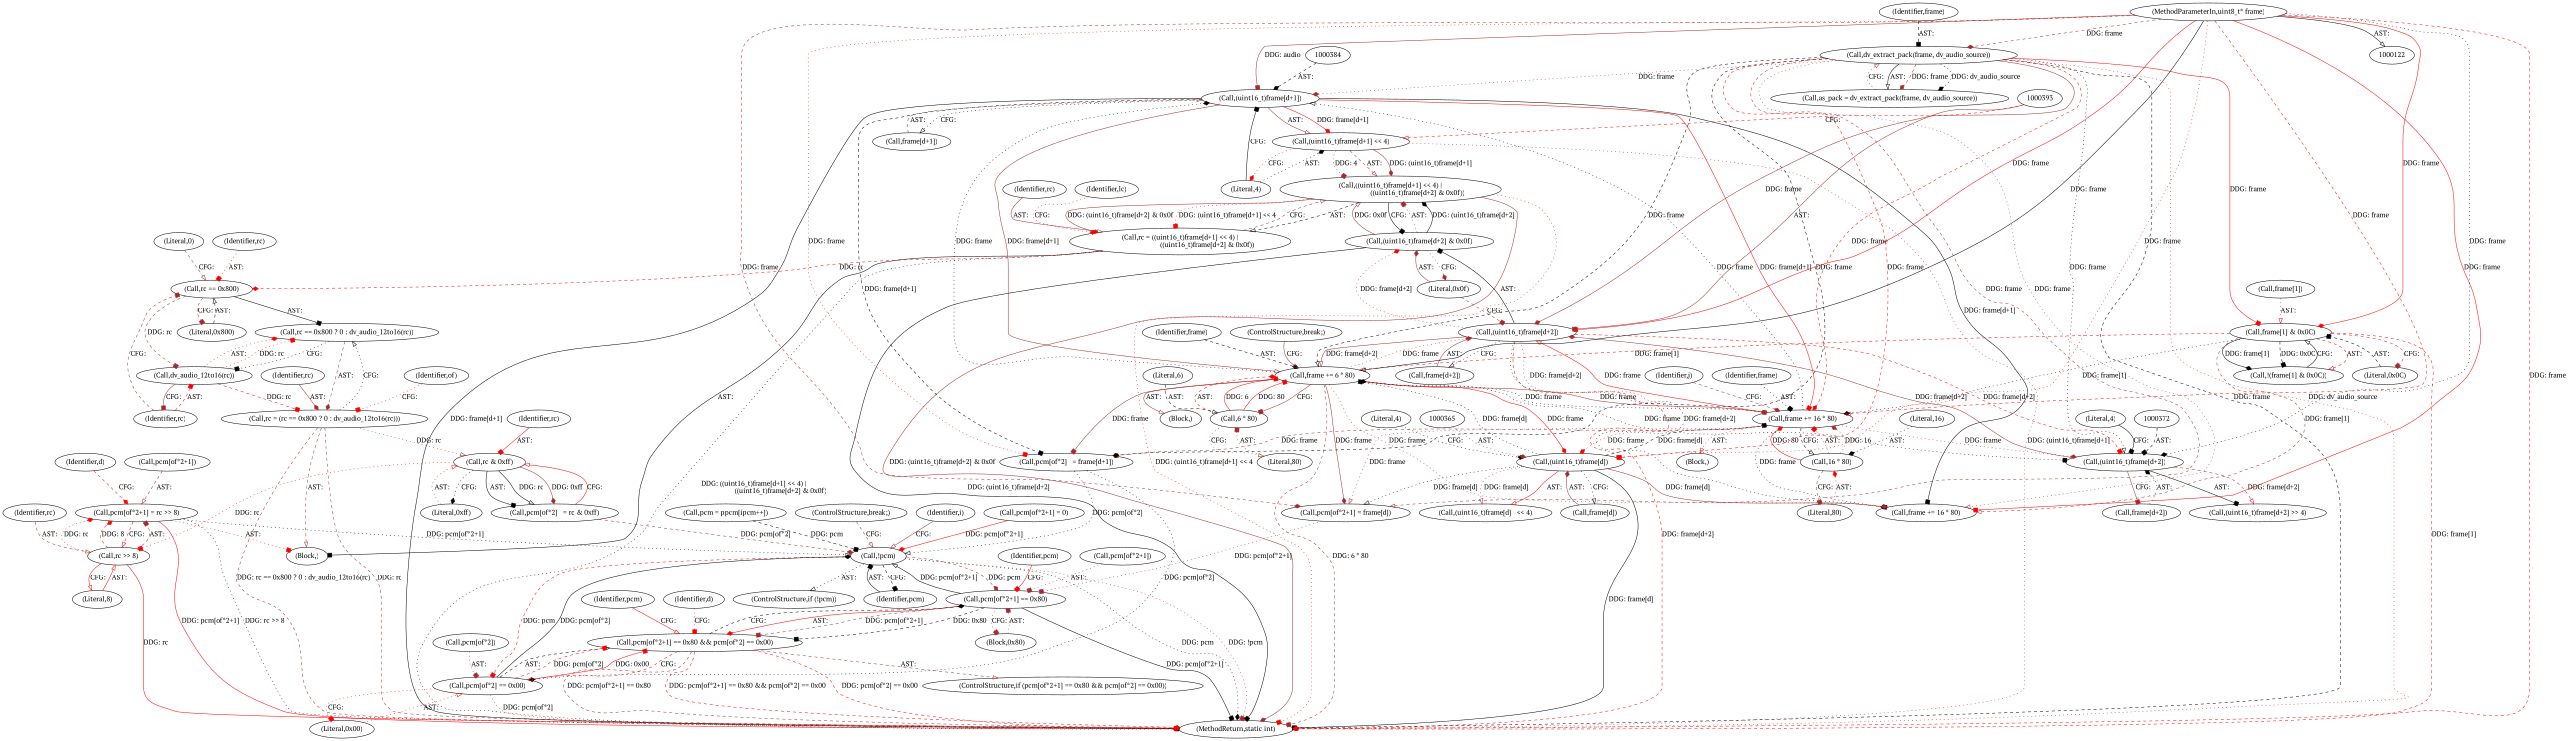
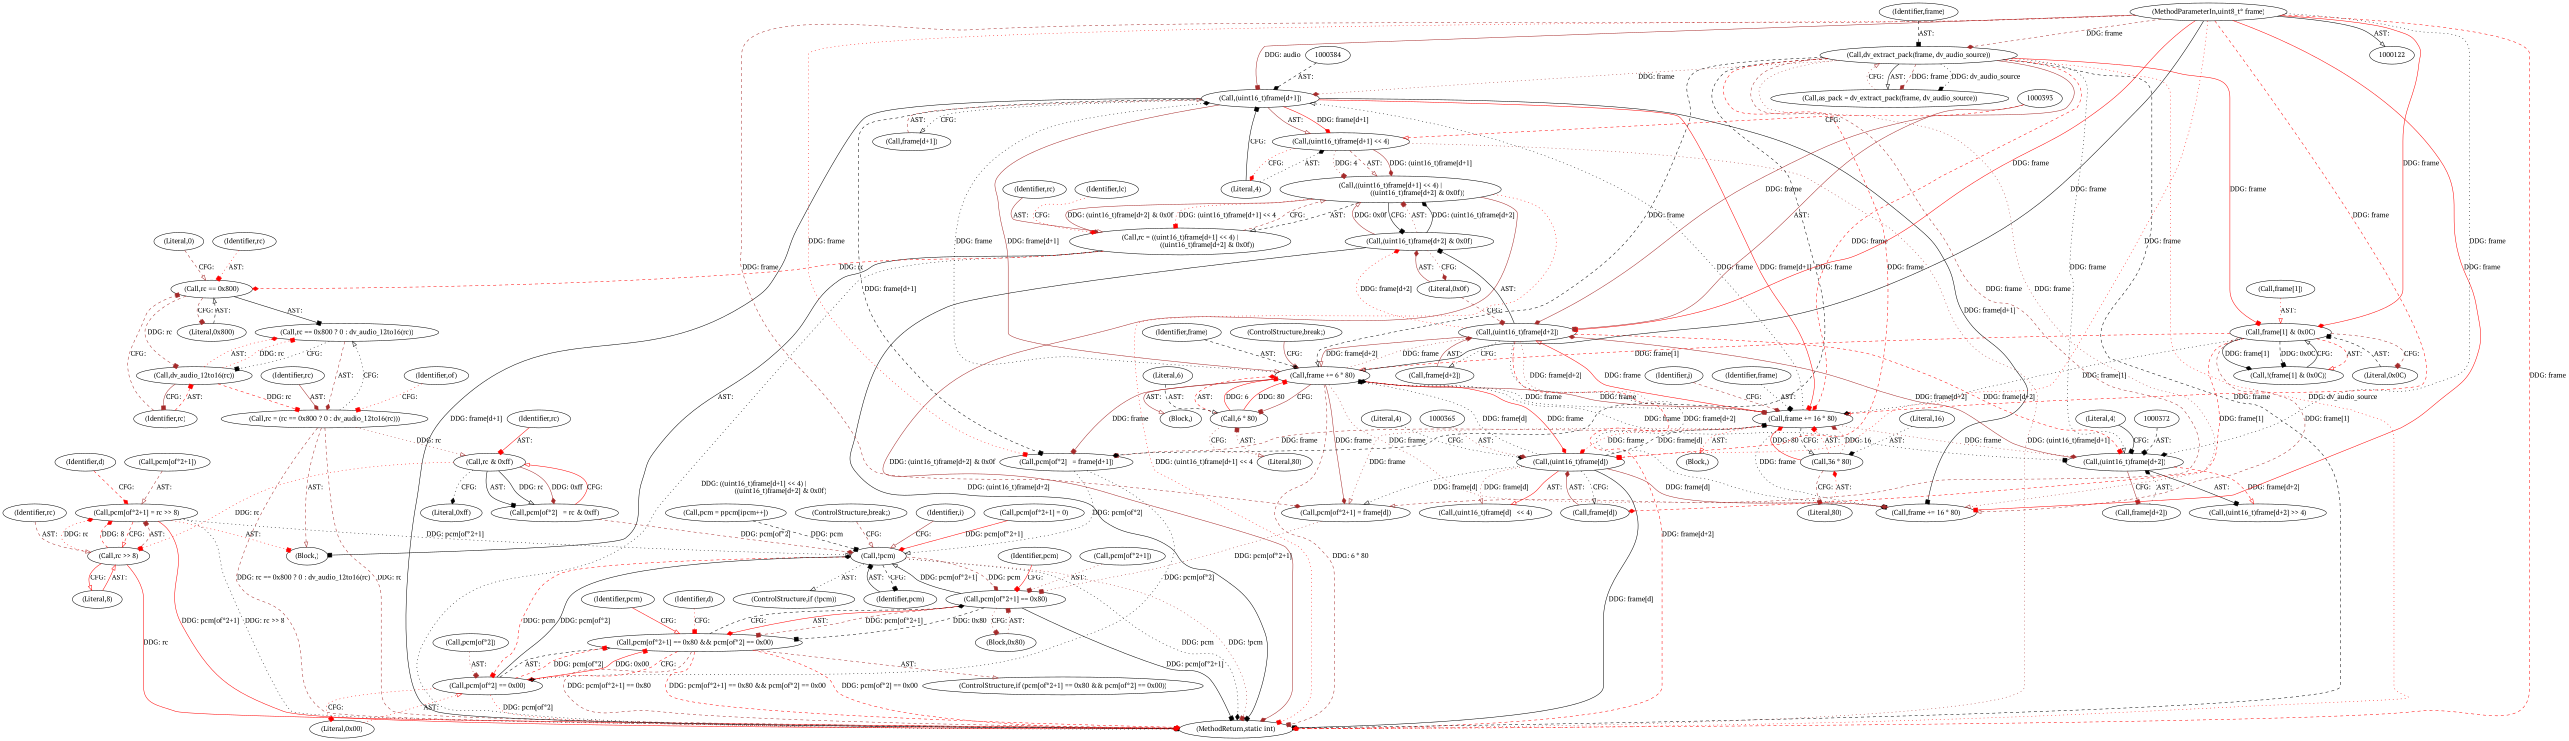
  digraph {
    fontname="PT Serif"
    node [fontname="PT Serif"]
    edge [arrowhead=box color=brown fontname="PT Serif" style=dotted]
    n1 [label="(Call,pcm[of*2+1] = rc >> 8)"]
    n2 [label="(Call,rc >> 8)"]
    n3 [label="(Call,!pcm)"]
    n4 [label="(MethodReturn,static int)"]
    n5 [label="(Block,)"]
    n6 [label="(Literal,8)"]
    n7 [label="(Call,pcm[of*2+1] == 0x80)"]
    n8 [label="(Call,pcm[of*2] == 0x00)"]
    n9 [label="(ControlStructure,if (!pcm))"]
    n10 [label="(Identifier,pcm)"]
    n11 [label="(Call,rc & 0xff)"]
    n12 [label="(Literal,0xff)"]
    n13 [label="(Call,pcm[of*2]   = rc & 0xff)"]
    n14 [label="(Call,rc = (rc == 0x800 ? 0 : dv_audio_12to16(rc)))"]
    n15 [label="(Call,rc == 0x800 ? 0 : dv_audio_12to16(rc))"]
    n16 [label="(Call,dv_audio_12to16(rc))"]
    n17 [label="(Identifier,rc)"]
    n18 [label="(Call,rc == 0x800)"]
    n19 [label="(Literal,0x800)"]
    n20 [label="(Call,rc = ((uint16_t)frame[d+1] << 4) |\n                             ((uint16_t)frame[d+2] & 0x0f))"]
    n21 [label="(Call,((uint16_t)frame[d+1] << 4) |\n                             ((uint16_t)frame[d+2] & 0x0f))"]
    n22 [label="(Call,(uint16_t)frame[d+2] & 0x0f)"]
    n23 [label="(Literal,0x0f)"]
    n24 [label="(Call,(uint16_t)frame[d+1] << 4)"]
    n25 [label="(Literal,4)"]
    n26 [label="(Call,(uint16_t)frame[d+1])"]
    n27 [label="(Call,frame += 6 * 80)"]
    n28 [label="(Call,frame += 16 * 80)"]
    n29 [label="(Call,pcm[of*2]   = frame[d+1])"]
    n30 [label="(Call,frame += 16 * 80)"]
    n31 [label="(Call,frame[d+1])"]
    n32 [label="(Call,6 * 80)"]
    n33 [label="(Call,(uint16_t)frame[d+2])"]
    n34 [label="(Call,(uint16_t)frame[d+2])"]
    n35 [label="(Call,(uint16_t)frame[d])"]
    n36 [label="(Block,)"]
    n37 [label="(Call,pcm[of*2+1] = frame[d])"]
-   n38 [label="(Call,16 * 80)"]
+   n38 [label="(Call,36 * 80)"]
    n39 [label="(Block,)"]
    n40 [label="(Literal,80)"]
    n41 [label="(Call,frame[d+2])"]
    n42 [label="(Call,frame[d+2])"]
    n43 [label="(Call,(uint16_t)frame[d+2] >> 4)"]
    n44 [label="(Call,(uint16_t)frame[d]   << 4)"]
    n45 [label="(Call,frame[d])"]
    n46 [label="(Call,dv_extract_pack(frame, dv_audio_source))"]
    n47 [label="(Call,frame[1] & 0x0C)"]
    n48 [label="(Call,as_pack = dv_extract_pack(frame, dv_audio_source))"]
    n49 [label="(Literal,0x0C)"]
    n50 [label="(Call,!(frame[1] & 0x0C))"]
    n51 [label="(MethodParameterIn,uint8_t* frame)"]
    1000122
    n53 [label="(Literal,80)"]
    n54 [label="(Call,pcm[of*2+1] == 0x80 && pcm[of*2] == 0x00)"]
    n55 [label="(Block,0x80)"]
    n56 [label="(Literal,0x00)"]
    n57 [label="(ControlStructure,if (pcm[of*2+1] == 0x80 && pcm[of*2] == 0x00))"]
    n58 [label="(Call,pcm[of*2])"]
    n59 [label="(Literal,4)"]
    n60 [label="(Identifier,of)"]
    n61 [label="(Literal,16)"]
    n62 [label="(Call,frame[1])"]
    n63 [label="(Call,pcm[of*2+1])"]
    n64 [label="(Literal,0)"]
    n65 [label="(ControlStructure,break;)"]
    n66 [label="(Identifier,i)"]
    n67 [label="(Identifier,d)"]
    n68 [label="(Identifier,d)"]
    n69 [label="(Identifier,j)"]
    n70 [label="(Identifier,rc)"]
    n71 [label="(Call,pcm[of*2+1])"]
    n72 [label="(Identifier,rc)"]
    n73 [label="(Identifier,rc)"]
    n74 [label="(Identifier,pcm)"]
    n75 [label="(Identifier,frame)"]
    n76 [label="(Call,pcm[of*2+1] = 0)"]
    n77 [label="(ControlStructure,break;)"]
    n78 [label="(Identifier,rc)"]
    n79 [label="(Identifier,lc)"]
    n80 [label="(Literal,4)"]
    n81 [label="(Identifier,frame)"]
    n82 [label="(Identifier,rc)"]
    n83 [label="(Identifier,pcm)"]
    n84 [label="(Literal,6)"]
    n85 [label="(Identifier,frame)"]
    n86 [label="(Call,pcm = ppcm[ipcm++])"]
    1000393
    1000384
    1000372
    1000365
    n1 -> n2 [arrowhead=onormal color=red label="CFG: " style=dashed]
    n1 -> n3 [arrowhead=onormal color=black label="DDG: pcm[of*2+1]"]
    n1 -> n4 [arrowhead=onormal color=black label="DDG: rc >> 8"]
    n1 -> n4 [arrowhead=onormal color=red label="DDG: pcm[of*2+1]" style=solid]
    n1 -> n5 [color=red label="AST: "]
    n2 -> n1 [label="AST: " style=dashed]
    n2 -> n1 [arrowhead=diamond color=red label="DDG: rc"]
    n2 -> n1 [arrowhead=diamond color=red label="DDG: 8" style=dashed]
    n2 -> n4 [arrowhead=onormal color=red label="DDG: rc" style=solid]
    n2 -> n6 [arrowhead=onormal color=red label="CFG: " style=solid]
    n3 -> n4 [arrowhead=diamond color=black label="DDG: pcm"]
    n3 -> n4 [label="DDG: !pcm"]
    n3 -> n7 [arrowhead=diamond label="DDG: pcm" style=dashed]
    n3 -> n8 [color=red label="DDG: pcm" style=dashed]
    n3 -> n9 [arrowhead=onormal color=black label="AST: "]
    n3 -> n10 [color=black label="CFG: " style=dashed]
    n6 -> n2 [arrowhead=onormal color=red label="AST: " style=solid]
    n7 -> n3 [arrowhead=onormal color=black label="DDG: pcm[of*2+1]" style=solid]
    n7 -> n4 [color=black label="DDG: pcm[of*2+1]" style=solid]
    n7 -> n54 [arrowhead=diamond color=red label="AST: " style=solid]
    n7 -> n54 [label="DDG: pcm[of*2+1]" style=dashed]
    n7 -> n54 [color=black label="DDG: 0x80" style=dashed]
    n7 -> n55 [label="CFG: "]
    n8 -> n3 [arrowhead=diamond color=black label="DDG: pcm[of*2]" style=solid]
    n8 -> n4 [arrowhead=diamond color=red label="DDG: pcm[of*2]"]
    n8 -> n54 [arrowhead=onormal color=black label="AST: " style=dashed]
    n8 -> n54 [color=red label="DDG: pcm[of*2]" style=dashed]
    n8 -> n54 [color=red label="DDG: 0x00" style=solid]
    n8 -> n56 [color=red label="CFG: "]
    n10 -> n3 [color=black label="AST: " style=solid]
    n11 -> n2 [color=red label="DDG: rc"]
    n11 -> n12 [arrowhead=diamond color=black label="CFG: "]
    n11 -> n13 [color=black label="AST: " style=solid]
    n11 -> n13 [arrowhead=onormal color=black label="DDG: rc" style=solid]
    n11 -> n13 [arrowhead=diamond label="DDG: 0xff" style=solid]
-   n12 -> n11 [arrowhead=onormal color=red label="AST: "]
    n13 -> n3 [arrowhead=diamond label="DDG: pcm[of*2]" style=dashed]
    n13 -> n11 [arrowhead=onormal color=red label="CFG: " style=solid]
    n14 -> n4 [arrowhead=onormal label="DDG: rc == 0x800 ? 0 : dv_audio_12to16(rc)" style=dashed]
    n14 -> n4 [arrowhead=onormal label="DDG: rc" style=dashed]
    n14 -> n5 [arrowhead=onormal label="AST: " style=dashed]
    n14 -> n11 [arrowhead=onormal label="DDG: rc"]
    n14 -> n15 [arrowhead=onormal color=black label="CFG: "]
    n15 -> n14 [arrowhead=diamond label="AST: " style=dashed]
    n15 -> n16 [color=black label="CFG: "]
    n16 -> n14 [color=red label="DDG: rc" style=dashed]
    n16 -> n15 [arrowhead=diamond color=red label="AST: "]
    n16 -> n15 [color=red label="DDG: rc"]
    n16 -> n17 [label="CFG: " style=solid]
    n17 -> n16 [color=red label="AST: " style=dashed]
    n17 -> n18 [label="CFG: " style=dashed]
    n18 -> n15 [color=black label="AST: " style=solid]
    n18 -> n16 [label="DDG: rc" style=dashed]
    n18 -> n19 [label="CFG: " style=dashed]
    n19 -> n18 [arrowhead=onormal color=black label="AST: " style=dashed]
    n20 -> n4 [color=black label="DDG: ((uint16_t)frame[d+1] << 4) |\n                             ((uint16_t)frame[d+2] & 0x0f)"]
    n20 -> n5 [color=black label="AST: " style=solid]
    n20 -> n18 [arrowhead=diamond color=red label="DDG: rc" style=dashed]
    n20 -> n21 [arrowhead=onormal label="CFG: " style=dashed]
    n21 -> n4 [color=red label="DDG: (uint16_t)frame[d+1] << 4"]
    n21 -> n4 [arrowhead=diamond label="DDG: (uint16_t)frame[d+2] & 0x0f" style=solid]
    n21 -> n20 [arrowhead=onormal color=black label="AST: " style=dashed]
    n21 -> n20 [color=red label="DDG: (uint16_t)frame[d+1] << 4"]
    n21 -> n20 [arrowhead=diamond label="DDG: (uint16_t)frame[d+2] & 0x0f" style=solid]
    n21 -> n22 [color=black label="CFG: " style=solid]
    n22 -> n4 [color=black label="DDG: (uint16_t)frame[d+2]" style=solid]
    n22 -> n21 [label="AST: "]
    n22 -> n21 [arrowhead=diamond color=black label="DDG: (uint16_t)frame[d+2]" style=solid]
    n22 -> n21 [arrowhead=onormal label="DDG: 0x0f" style=solid]
    n22 -> n23 [arrowhead=diamond label="CFG: "]
    n23 -> n22 [arrowhead=diamond label="AST: " style=solid]
    n23 -> n33 [label="CFG: " style=dashed]
    n24 -> n4 [arrowhead=onormal label="DDG: (uint16_t)frame[d+1]"]
    n24 -> n21 [arrowhead=onormal label="AST: " style=dashed]
    n24 -> n21 [arrowhead=diamond label="DDG: (uint16_t)frame[d+1]" style=solid]
    n24 -> n21 [label="DDG: 4"]
    n24 -> n25 [arrowhead=diamond color=red label="CFG: "]
    n25 -> n24 [arrowhead=diamond color=black label="AST: "]
    n25 -> n26 [color=black label="CFG: " style=solid]
    n26 -> n4 [arrowhead=diamond color=black label="DDG: frame[d+1]" style=solid]
    n26 -> n24 [arrowhead=onormal label="AST: " style=solid]
    n26 -> n24 [arrowhead=diamond color=red label="DDG: frame[d+1]" style=solid]
    n26 -> n27 [arrowhead=onormal label="DDG: frame[d+1]" style=solid]
    n26 -> n28 [color=red label="DDG: frame[d+1]" style=solid]
    n26 -> n29 [color=black label="DDG: frame[d+1]" style=dashed]
    n26 -> n30 [color=black label="DDG: frame[d+1]" style=solid]
    n26 -> n31 [arrowhead=onormal color=black label="CFG: "]
    n27 -> n4 [label="DDG: 6 * 80" style=dashed]
    n27 -> n26 [arrowhead=diamond color=black label="DDG: frame"]
    n27 -> n28 [arrowhead=diamond label="DDG: frame" style=solid]
    n27 -> n29 [label="DDG: frame" style=solid]
    n27 -> n30 [arrowhead=onormal label="DDG: frame"]
    n27 -> n32 [label="CFG: " style=solid]
    n27 -> n33 [arrowhead=diamond label="DDG: frame"]
    n27 -> n34 [color=black label="DDG: frame"]
    n27 -> n35 [arrowhead=diamond color=red label="DDG: frame" style=solid]
    n27 -> n36 [arrowhead=onormal label="AST: " style=solid]
    n27 -> n37 [arrowhead=diamond label="DDG: frame" style=solid]
    n28 -> n26 [arrowhead=onormal color=black label="DDG: frame"]
    n28 -> n27 [arrowhead=diamond color=black label="DDG: frame"]
    n28 -> n29 [label="DDG: frame" style=dashed]
    n28 -> n30 [color=black label="DDG: frame"]
    n28 -> n33 [arrowhead=onormal color=red label="DDG: frame" style=solid]
    n28 -> n34 [arrowhead=diamond label="DDG: frame"]
    n28 -> n35 [arrowhead=diamond color=red label="DDG: frame"]
    n28 -> n37 [arrowhead=onormal label="DDG: frame"]
    n28 -> n38 [arrowhead=onormal color=black label="CFG: " style=dashed]
    n28 -> n39 [arrowhead=onormal color=red label="AST: "]
    n29 -> n3 [arrowhead=onormal color=black label="DDG: pcm[of*2]"]
    n29 -> n8 [arrowhead=diamond color=black label="DDG: pcm[of*2]"]
    n31 -> n26 [arrowhead=onormal label="AST: " style=dashed]
    n32 -> n27 [arrowhead=diamond color=red label="AST: " style=dashed]
    n32 -> n27 [color=red label="DDG: 6" style=solid]
    n32 -> n27 [color=red label="DDG: 80" style=solid]
    n32 -> n40 [arrowhead=onormal label="CFG: "]
    n33 -> n4 [arrowhead=onormal color=red label="DDG: frame[d+2]" style=dashed]
    n33 -> n22 [color=black label="AST: " style=solid]
    n33 -> n22 [arrowhead=diamond color=red label="DDG: frame[d+2]"]
    n33 -> n27 [arrowhead=onormal label="DDG: frame[d+2]" style=solid]
    n33 -> n28 [label="DDG: frame[d+2]"]
    n33 -> n30 [arrowhead=diamond color=black label="DDG: frame[d+2]"]
    n33 -> n34 [color=red label="DDG: frame[d+2]" style=dashed]
    n33 -> n41 [arrowhead=onormal color=black label="CFG: "]
    n34 -> n33 [arrowhead=diamond label="DDG: frame[d+2]" style=solid]
    n34 -> n42 [label="CFG: " style=solid]
    n34 -> n43 [color=black label="AST: " style=solid]
    n34 -> n43 [arrowhead=onormal color=red label="DDG: frame[d+2]" style=dashed]
    n35 -> n4 [color=black label="DDG: frame[d]" style=solid]
    n35 -> n27 [color=black label="DDG: frame[d]"]
    n35 -> n28 [color=black label="DDG: frame[d]" style=dashed]
    n35 -> n30 [arrowhead=diamond label="DDG: frame[d]" style=solid]
    n35 -> n37 [arrowhead=onormal color=black label="DDG: frame[d]"]
    n35 -> n44 [arrowhead=onormal color=red label="AST: " style=solid]
    n35 -> n44 [arrowhead=onormal label="DDG: frame[d]"]
    n35 -> n45 [arrowhead=onormal color=black label="CFG: "]
    n37 -> n7 [label="DDG: pcm[of*2+1]"]
    n38 -> n28 [color=red label="AST: "]
    n38 -> n28 [arrowhead=diamond label="DDG: 16"]
    n38 -> n28 [arrowhead=diamond color=red label="DDG: 80" style=solid]
    n38 -> n53 [label="CFG: " style=dashed]
    n40 -> n32 [label="AST: "]
    n41 -> n33 [arrowhead=onormal label="AST: " style=solid]
    n42 -> n34 [arrowhead=diamond color=black label="AST: "]
    n45 -> n35 [arrowhead=diamond label="AST: " style=solid]
    n46 -> n4 [color=black label="DDG: frame" style=dashed]
    n46 -> n4 [arrowhead=diamond color=red label="DDG: dv_audio_source"]
    n46 -> n26 [arrowhead=diamond label="DDG: frame"]
    n46 -> n27 [arrowhead=onormal color=black label="DDG: frame" style=dashed]
    n46 -> n28 [arrowhead=diamond color=red label="DDG: frame" style=dashed]
    n46 -> n29 [arrowhead=diamond color=black label="DDG: frame" style=dashed]
    n46 -> n30 [arrowhead=onormal label="DDG: frame"]
    n46 -> n33 [arrowhead=diamond label="DDG: frame" style=solid]
    n46 -> n34 [arrowhead=onormal color=black label="DDG: frame"]
    n46 -> n35 [color=red label="DDG: frame" style=dashed]
    n46 -> n37 [arrowhead=onormal label="DDG: frame" style=dashed]
    n46 -> n47 [color=red label="DDG: frame" style=solid]
    n46 -> n48 [arrowhead=onormal color=black label="AST: " style=solid]
    n46 -> n48 [arrowhead=diamond label="DDG: frame" style=dashed]
    n46 -> n48 [arrowhead=diamond color=black label="DDG: dv_audio_source"]
-   n47 -> n4 [arrowhead=diamond color=red label="DDG: frame[1]" style=dashed]
+   n47 -> n45 [arrowhead=diamond color=red label="DDG: frame[1]" style=dashed]
    n47 -> n27 [arrowhead=onormal color=red label="DDG: frame[1]" style=dashed]
    n47 -> n28 [arrowhead=diamond color=black label="DDG: frame[1]"]
    n47 -> n30 [arrowhead=onormal label="DDG: frame[1]" style=dashed]
    n47 -> n49 [label="CFG: " style=dashed]
    n47 -> n50 [arrowhead=onormal color=red label="AST: " style=dashed]
    n47 -> n50 [arrowhead=diamond color=black label="DDG: frame[1]" style=solid]
    n47 -> n50 [color=black label="DDG: 0x0C" style=dashed]
    n48 -> n46 [arrowhead=onormal label="CFG: "]
    n49 -> n47 [color=black label="AST: " style=dashed]
    n50 -> n47 [arrowhead=onormal color=black label="CFG: " style=solid]
    n51 -> n4 [arrowhead=diamond color=red label="DDG: frame" style=dashed]
    n51 -> n26 [label="DDG: audio" style=solid]
    n51 -> n27 [arrowhead=onormal color=black label="DDG: frame" style=solid]
    n51 -> n28 [arrowhead=onormal color=red label="DDG: frame" style=dashed]
    n51 -> n29 [color=red label="DDG: frame"]
    n51 -> n30 [color=red label="DDG: frame" style=solid]
    n51 -> n33 [color=red label="DDG: frame" style=solid]
    n51 -> n34 [arrowhead=diamond color=black label="DDG: frame"]
    n51 -> n35 [color=red label="DDG: frame"]
    n51 -> n37 [arrowhead=diamond label="DDG: frame" style=dashed]
    n51 -> n46 [arrowhead=diamond label="DDG: frame" style=dashed]
    n51 -> n47 [arrowhead=diamond color=red label="DDG: frame" style=solid]
    n51 -> 1000122 [arrowhead=onormal color=black label="AST: " style=solid]
    n53 -> n38 [arrowhead=diamond color=red label="AST: "]
    n54 -> n4 [arrowhead=diamond label="DDG: pcm[of*2+1] == 0x80" style=dashed]
    n54 -> n4 [arrowhead=diamond color=red label="DDG: pcm[of*2+1] == 0x80 && pcm[of*2] == 0x00" style=dashed]
    n54 -> n4 [arrowhead=diamond color=red label="DDG: pcm[of*2] == 0x00" style=dashed]
    n54 -> n7 [arrowhead=diamond color=black label="CFG: " style=dashed]
    n54 -> n8 [arrowhead=onormal color=red label="CFG: " style=dashed]
    n54 -> n57 [arrowhead=onormal label="AST: " style=dashed]
    n55 -> n7 [label="AST: "]
    n56 -> n8 [arrowhead=onormal color=red label="AST: "]
    n58 -> n8 [label="AST: "]
    n59 -> n35 [arrowhead=diamond color=black label="CFG: "]
    n60 -> n14 [color=red label="CFG: "]
    n61 -> n38 [arrowhead=diamond color=black label="AST: "]
    n62 -> n47 [arrowhead=onormal color=red label="AST: "]
    n63 -> n7 [label="AST: "]
    n64 -> n18 [arrowhead=onormal label="CFG: " style=dashed]
    n65 -> n3 [arrowhead=onormal label="CFG: " style=dashed]
    n66 -> n3 [arrowhead=onormal label="CFG: " style=solid]
    n67 -> n1 [arrowhead=diamond color=red label="CFG: " style=dashed]
    n68 -> n54 [color=red label="CFG: "]
    n69 -> n28 [arrowhead=diamond label="CFG: " style=dashed]
    n70 -> n11 [color=red label="AST: " style=solid]
    n71 -> n1 [arrowhead=onormal label="AST: " style=dashed]
    n72 -> n18 [color=red label="AST: "]
    n73 -> n20 [arrowhead=onormal label="AST: " style=solid]
    n74 -> n7 [color=red label="CFG: " style=solid]
    n75 -> n27 [arrowhead=diamond color=black label="AST: " style=dashed]
    n76 -> n3 [arrowhead=diamond color=red label="DDG: pcm[of*2+1]" style=solid]
    n77 -> n27 [arrowhead=onormal label="CFG: " style=solid]
    n78 -> n2 [arrowhead=onormal label="AST: " style=dashed]
    n79 -> n20 [arrowhead=diamond color=red label="CFG: "]
    n80 -> n34 [color=black label="CFG: " style=solid]
    n81 -> n28 [color=black label="AST: "]
    n82 -> n14 [arrowhead=diamond label="AST: " style=solid]
    n83 -> n54 [arrowhead=onormal color=red label="CFG: " style=solid]
    n84 -> n32 [arrowhead=onormal color=black label="AST: " style=dashed]
    n85 -> n46 [color=black label="AST: " style=dashed]
    n86 -> n3 [color=black label="DDG: pcm" style=dashed]
    1000393 -> n24 [arrowhead=onormal color=red label="CFG: " style=dashed]
    1000393 -> n33 [label="AST: " style=solid]
    1000384 -> n26 [arrowhead=diamond color=black label="AST: " style=dashed]
    1000372 -> n34 [color=black label="AST: " style=dashed]
    1000365 -> n35 [arrowhead=diamond label="AST: "]
  }
